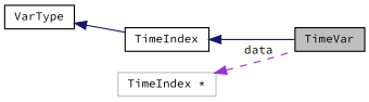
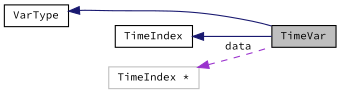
  digraph {
    fontname="Source Code Pro"
    rankdir=LR
    node [color=black fillcolor=white fontname="Source Code Pro" fontsize=10 shape=record style=filled]
    edge [color=midnightblue dir=back fontname="Source Code Pro" fontsize=10 labelfontname=Helvetica labelfontsize=10 style=solid]
    n1 [fillcolor=grey75 fontcolor=black height=0.2 label=TimeVar width=0.4]
    n2 [height=0.2 label=VarType width=0.4]
    n3 [height=0.2 label=TimeIndex width=0.4]
    n4 [color=grey75 height=0.2 label="TimeIndex *" width=0.4]
-   n2 -> n3
+   n2 -> n1
    n3 -> n1
    n4 -> n1 [color=darkorchid3 label=" data" style=dashed]
  }
